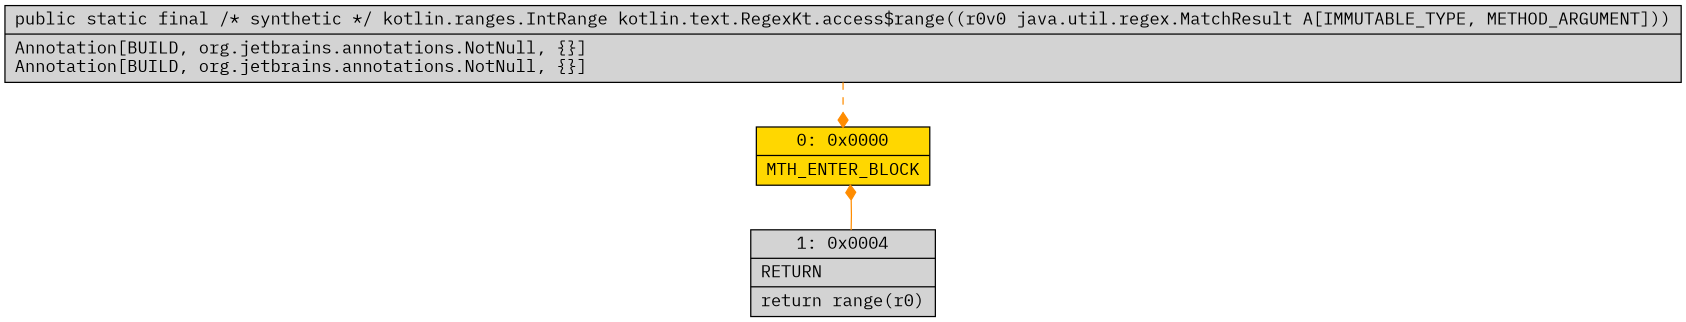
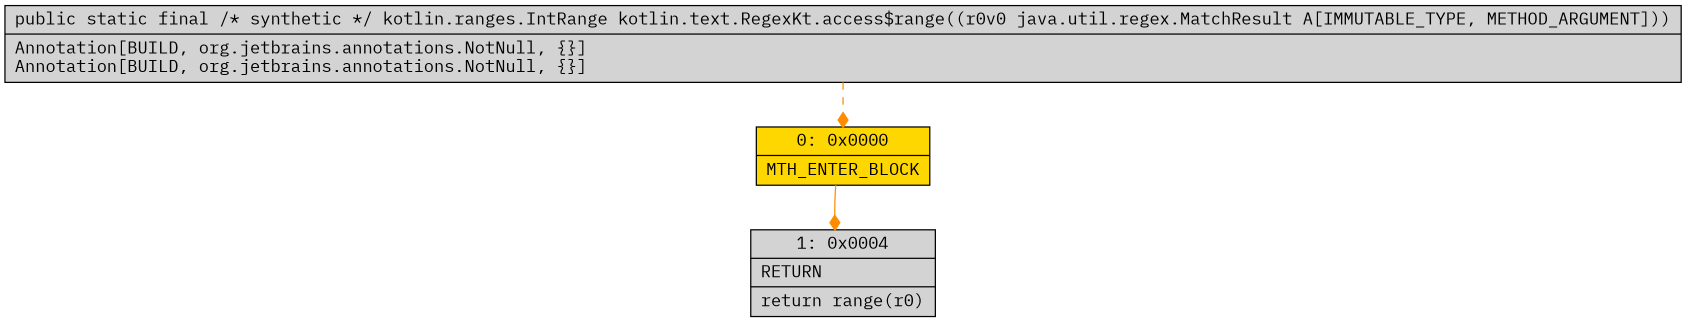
  digraph {
    fontname="IBM Plex Mono"
    node [shape=record style=filled fillcolor=lightgrey fontname="IBM Plex Mono"]
    edge [color=darkorange arrowhead=diamond fontname="IBM Plex Mono"]
    n1 [label="{0\:\ 0x0000|MTH_ENTER_BLOCK\l}" fillcolor=gold]
    n2 [label="{1\:\ 0x0004|RETURN\l|return range(r0)\l}"]
    n3 [label="{public static final \/* synthetic *\/ kotlin.ranges.IntRange kotlin.text.RegexKt.access$range((r0v0 java.util.regex.MatchResult A[IMMUTABLE_TYPE, METHOD_ARGUMENT]))  | Annotation[BUILD, org.jetbrains.annotations.NotNull, \{\}]\lAnnotation[BUILD, org.jetbrains.annotations.NotNull, \{\}]\l}"]
-   n2 -> n1 [style=solid]
+   n1 -> n2 [style=solid]
    n3 -> n1 [style=dashed]
  }
